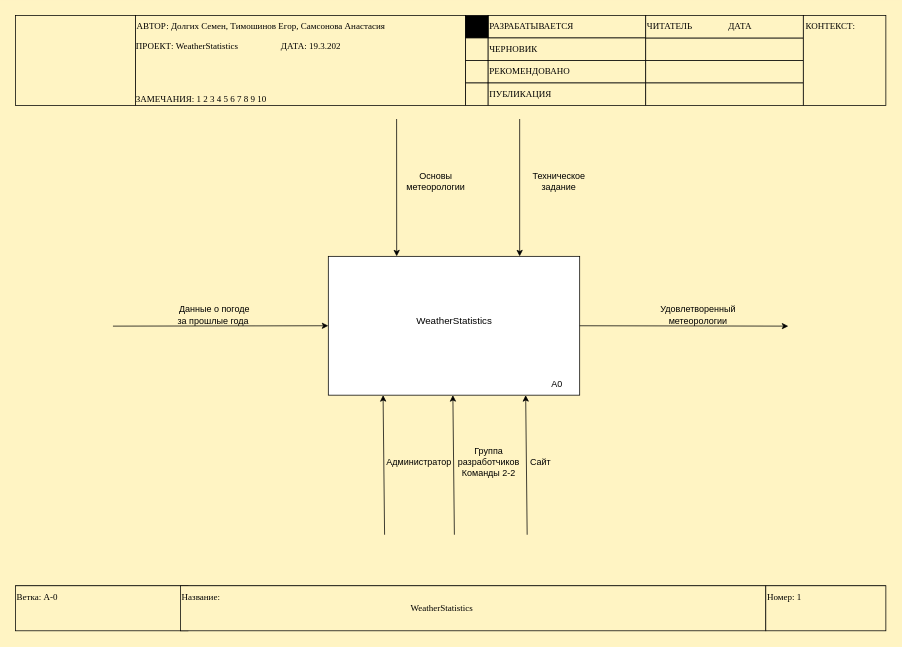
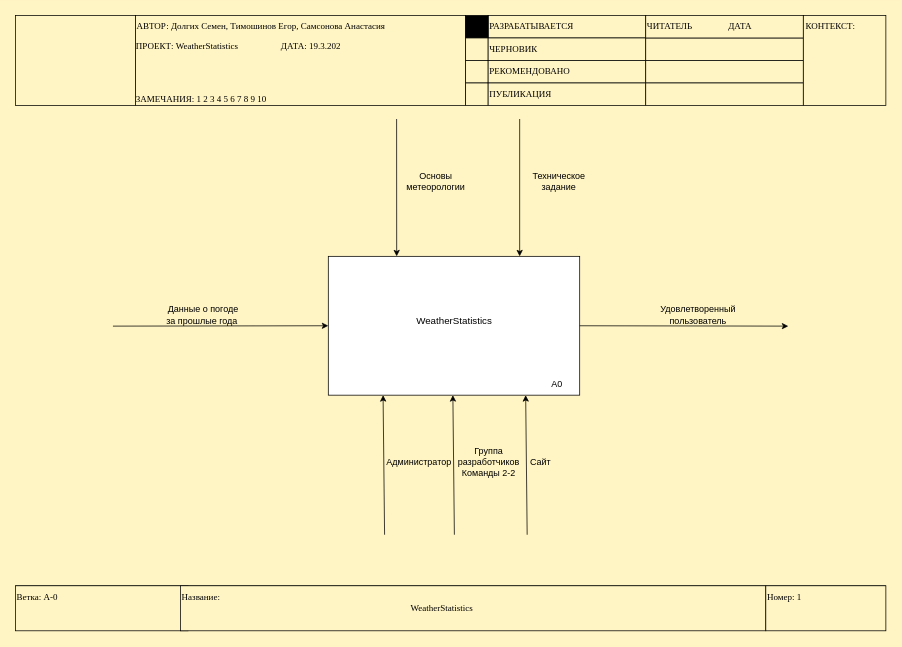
  <mxCell id="0" />
  <mxCell id="1" parent="0" />
  <mxCell id="2" value="" style="rounded=0;whiteSpace=wrap;html=1;" parent="1" vertex="1"><mxGeometry x="437" y="341" width="335" height="185" as="geometry" /></mxCell>
  <mxCell id="3" value="" style="endArrow=classic;html=1;rounded=0;entryX=0;entryY=0.5;entryDx=0;entryDy=0;" parent="1" target="2" edge="1"><mxGeometry width="50" height="50" relative="1" as="geometry"><mxPoint x="150" y="434" as="sourcePoint" /><mxPoint x="268" y="409" as="targetPoint" /></mxGeometry></mxCell>
  <mxCell id="4" value="" style="endArrow=classic;html=1;rounded=0;entryX=0.272;entryY=0;entryDx=0;entryDy=0;entryPerimeter=0;" parent="1" target="2" edge="1"><mxGeometry width="50" height="50" relative="1" as="geometry"><mxPoint x="528" y="158" as="sourcePoint" /><mxPoint x="747" y="207" as="targetPoint" /></mxGeometry></mxCell>
  <mxCell id="5" value="" style="endArrow=classic;html=1;rounded=0;exitX=1;exitY=0.5;exitDx=0;exitDy=0;" parent="1" source="2" edge="1"><mxGeometry width="50" height="50" relative="1" as="geometry"><mxPoint x="768" y="434" as="sourcePoint" /><mxPoint x="1050" y="434" as="targetPoint" /></mxGeometry></mxCell>
  <mxCell id="6" value="" style="endArrow=none;html=1;rounded=0;entryX=0.5;entryY=0;entryDx=0;entryDy=0;startArrow=classic;startFill=1;endFill=0;" parent="1" edge="1"><mxGeometry width="50" height="50" relative="1" as="geometry"><mxPoint x="510" y="526" as="sourcePoint" /><mxPoint x="512" y="712" as="targetPoint" /></mxGeometry></mxCell>
  <mxCell id="7" value="" style="endArrow=none;html=1;rounded=0;entryX=0.5;entryY=0;entryDx=0;entryDy=0;endFill=0;startArrow=classic;startFill=1;" parent="1" edge="1"><mxGeometry width="50" height="50" relative="1" as="geometry"><mxPoint x="700" y="526" as="sourcePoint" /><mxPoint x="702" y="712" as="targetPoint" /></mxGeometry></mxCell>
- <mxCell id="8" value="Удовлетворенный метеорологии" style="text;html=1;strokeColor=none;fillColor=none;align=center;verticalAlign=middle;whiteSpace=wrap;rounded=0;" parent="1" vertex="1"><mxGeometry x="900" y="404" width="60" height="30" as="geometry" /></mxCell>
+ <mxCell id="8" value="Удовлетворенный пользователь" style="text;html=1;strokeColor=none;fillColor=none;align=center;verticalAlign=middle;whiteSpace=wrap;rounded=0;" parent="1" vertex="1"><mxGeometry x="900" y="404" width="60" height="30" as="geometry" /></mxCell>
  <mxCell id="9" value="&lt;br&gt;&lt;font style=&quot;font-size: 13px;&quot;&gt;WeatherStatistics&lt;/font&gt;" style="text;html=1;strokeColor=none;fillColor=none;align=center;verticalAlign=middle;whiteSpace=wrap;rounded=0;" parent="1" vertex="1"><mxGeometry x="575" y="404" width="60" height="30" as="geometry" /></mxCell>
  <mxCell id="10" value="А0" style="text;html=1;strokeColor=none;fillColor=none;align=center;verticalAlign=middle;whiteSpace=wrap;rounded=0;" parent="1" vertex="1"><mxGeometry x="712" y="496" width="60" height="30" as="geometry" /></mxCell>
  <mxCell id="11" value="Сайт" style="text;html=1;strokeColor=none;fillColor=none;align=center;verticalAlign=middle;whiteSpace=wrap;rounded=0;" parent="1" vertex="1"><mxGeometry x="690" y="600" width="60" height="30" as="geometry" /></mxCell>
  <mxCell id="12" value="Администратор" style="text;html=1;strokeColor=none;fillColor=none;align=center;verticalAlign=middle;whiteSpace=wrap;rounded=0;" parent="1" vertex="1"><mxGeometry x="528" y="600" width="60" height="30" as="geometry" /></mxCell>
  <mxCell id="13" value="" style="endArrow=none;html=1;rounded=0;entryX=1;entryY=0;entryDx=0;entryDy=0;" parent="1" target="16" edge="1"><mxGeometry width="50" height="50" relative="1" as="geometry"><mxPoint y="780" as="sourcePoint" x="20" /><mxPoint x="1185" y="780" as="targetPoint" /></mxGeometry></mxCell>
  <mxCell id="14" value="" style="rounded=0;whiteSpace=wrap;html=1;fillColor=#FFF4C3;" parent="1" vertex="1"><mxGeometry y="780" width="230" height="60" as="geometry" x="20" /></mxCell>
  <mxCell id="15" value="" style="rounded=0;whiteSpace=wrap;html=1;fillColor=#FFF4C3;" parent="1" vertex="1"><mxGeometry x="240" y="780" width="780" height="60" as="geometry" /></mxCell>
  <mxCell id="16" value="" style="rounded=0;whiteSpace=wrap;html=1;fillColor=#FFF4C3;" parent="1" vertex="1"><mxGeometry x="1020" y="780" width="160" height="60" as="geometry" /></mxCell>
  <mxCell id="17" value="" style="rounded=0;whiteSpace=wrap;html=1;fillColor=#FFF4C3;" parent="1" vertex="1"><mxGeometry width="160" height="120" as="geometry" x="20" y="20" /></mxCell>
  <mxCell id="18" value="" style="rounded=0;whiteSpace=wrap;html=1;fillColor=#FFF4C3;" parent="1" vertex="1"><mxGeometry x="180" width="440" height="120" as="geometry" y="20" /></mxCell>
  <mxCell id="19" value="" style="rounded=0;whiteSpace=wrap;html=1;fillColor=#FFF4C3;" parent="1" vertex="1"><mxGeometry x="650" width="210" height="30" as="geometry" y="20" /></mxCell>
  <mxCell id="20" value="" style="whiteSpace=wrap;html=1;aspect=fixed;fillColor=#000000;" parent="1" vertex="1"><mxGeometry x="620" width="30" height="30" as="geometry" y="20" /></mxCell>
  <mxCell id="21" value="" style="whiteSpace=wrap;html=1;aspect=fixed;fillColor=#FFF4C3;" parent="1" vertex="1"><mxGeometry x="620" y="50" width="30" height="30" as="geometry" /></mxCell>
  <mxCell id="22" value="" style="whiteSpace=wrap;html=1;aspect=fixed;fillColor=#FFF4C3;" parent="1" vertex="1"><mxGeometry x="620" y="80" width="30" height="30" as="geometry" /></mxCell>
  <mxCell id="23" value="" style="whiteSpace=wrap;html=1;aspect=fixed;fillColor=#FFF4C3;" parent="1" vertex="1"><mxGeometry x="620" y="110" width="30" height="30" as="geometry" /></mxCell>
  <mxCell id="24" value="" style="rounded=0;whiteSpace=wrap;html=1;fillColor=#FFF4C3;" parent="1" vertex="1"><mxGeometry x="650" y="50" width="210" height="30" as="geometry" /></mxCell>
  <mxCell id="25" value="" style="rounded=0;whiteSpace=wrap;html=1;fillColor=#FFF4C3;" parent="1" vertex="1"><mxGeometry x="860" y="50" width="210" height="30" as="geometry" /></mxCell>
  <mxCell id="26" value="" style="rounded=0;whiteSpace=wrap;html=1;fillColor=#FFF4C3;" parent="1" vertex="1"><mxGeometry x="860" width="210" height="30" as="geometry" y="20" /></mxCell>
  <mxCell id="27" value="" style="rounded=0;whiteSpace=wrap;html=1;fillColor=#FFF4C3;" parent="1" vertex="1"><mxGeometry x="650" y="80" width="210" height="30" as="geometry" /></mxCell>
  <mxCell id="28" value="" style="rounded=0;whiteSpace=wrap;html=1;fillColor=#FFF4C3;" parent="1" vertex="1"><mxGeometry x="650" y="110" width="210" height="30" as="geometry" /></mxCell>
  <mxCell id="29" value="" style="rounded=0;whiteSpace=wrap;html=1;fillColor=#FFF4C3;" parent="1" vertex="1"><mxGeometry x="860" y="80" width="210" height="30" as="geometry" /></mxCell>
  <mxCell id="30" value="" style="rounded=0;whiteSpace=wrap;html=1;fillColor=#FFF4C3;" parent="1" vertex="1"><mxGeometry x="860" y="110" width="210" height="30" as="geometry" /></mxCell>
  <mxCell id="31" value="" style="rounded=0;whiteSpace=wrap;html=1;fillColor=#FFF4C3;" parent="1" vertex="1"><mxGeometry x="1070" width="110" height="120" as="geometry" y="20" /></mxCell>
  <mxCell id="32" value="Основы метеорологии" style="text;html=1;strokeColor=none;fillColor=none;align=center;verticalAlign=middle;whiteSpace=wrap;rounded=0;" parent="1" vertex="1"><mxGeometry x="528" y="226" width="105" height="30" as="geometry" /></mxCell>
  <mxCell id="33" value="АВТОР: Долгих Семен, Тимошинов Егор, Самсонова Анастасия" style="text;html=1;strokeColor=none;fillColor=none;align=left;verticalAlign=middle;whiteSpace=wrap;rounded=0;fontFamily=Lucida Console;" parent="1" vertex="1"><mxGeometry x="180" width="441" height="30" as="geometry" y="20" /></mxCell>
  <mxCell id="34" value="ПРОЕКТ: WeatherStatistics&amp;nbsp; &amp;nbsp; &amp;nbsp; &amp;nbsp; &amp;nbsp; &amp;nbsp; &amp;nbsp; &amp;nbsp; &amp;nbsp; &amp;nbsp;ДАТА: 19.3.202" style="text;html=1;strokeColor=none;fillColor=none;align=left;verticalAlign=middle;whiteSpace=wrap;rounded=0;fontFamily=Lucida Console;" parent="1" vertex="1"><mxGeometry x="179" y="46" width="441" height="30" as="geometry" /></mxCell>
  <mxCell id="35" value="ЗАМЕЧАНИЯ: 1 2 3 4 5 6 7 8 9 10" style="text;html=1;strokeColor=none;fillColor=none;align=left;verticalAlign=middle;whiteSpace=wrap;rounded=0;fontFamily=Lucida Console;" parent="1" vertex="1"><mxGeometry x="179" y="117" width="441" height="30" as="geometry" /></mxCell>
  <mxCell id="36" value="РЕКОМЕНДОВАНО" style="text;html=1;strokeColor=none;fillColor=none;align=left;verticalAlign=middle;whiteSpace=wrap;rounded=0;fontFamily=Lucida Console;" parent="1" vertex="1"><mxGeometry x="650" y="80" width="171" height="30" as="geometry" /></mxCell>
  <mxCell id="37" value="ЧЕРНОВИК" style="text;html=1;strokeColor=none;fillColor=none;align=left;verticalAlign=middle;whiteSpace=wrap;rounded=0;fontFamily=Lucida Console;" parent="1" vertex="1"><mxGeometry x="650" y="50" width="171" height="30" as="geometry" /></mxCell>
  <mxCell id="38" value="РАЗРАБАТЫВАЕТСЯ" style="text;html=1;strokeColor=none;fillColor=none;align=left;verticalAlign=middle;whiteSpace=wrap;rounded=0;fontFamily=Lucida Console;" parent="1" vertex="1"><mxGeometry x="650" width="167" height="30" as="geometry" y="20" /></mxCell>
  <mxCell id="39" value="ПУБЛИКАЦИЯ" style="text;html=1;strokeColor=none;fillColor=none;align=left;verticalAlign=middle;whiteSpace=wrap;rounded=0;fontFamily=Lucida Console;" parent="1" vertex="1"><mxGeometry x="650" y="110" width="171" height="30" as="geometry" /></mxCell>
  <mxCell id="40" value="ЧИТАТЕЛЬ&amp;nbsp; &amp;nbsp; &amp;nbsp; &amp;nbsp; &amp;nbsp; &amp;nbsp; &amp;nbsp; &amp;nbsp; ДАТА" style="text;html=1;strokeColor=none;fillColor=none;align=left;verticalAlign=middle;whiteSpace=wrap;rounded=0;fontFamily=Lucida Console;" parent="1" vertex="1"><mxGeometry x="860" width="209" height="30" as="geometry" y="20" /></mxCell>
  <mxCell id="41" value="КОНТЕКСТ:" style="text;html=1;strokeColor=none;fillColor=none;align=center;verticalAlign=middle;whiteSpace=wrap;rounded=0;fontFamily=Lucida Console;" parent="1" vertex="1"><mxGeometry x="1047" width="119" height="30" as="geometry" y="20" /></mxCell>
  <mxCell id="42" value="Ветка: А-0" style="text;html=1;strokeColor=none;fillColor=none;align=left;verticalAlign=middle;whiteSpace=wrap;rounded=0;fontFamily=Lucida Console;" parent="1" vertex="1"><mxGeometry y="780" width="119" height="30" as="geometry" x="20" /></mxCell>
  <mxCell id="43" value="Название:" style="text;html=1;strokeColor=none;fillColor=none;align=left;verticalAlign=middle;whiteSpace=wrap;rounded=0;fontFamily=Lucida Console;" parent="1" vertex="1"><mxGeometry x="240" y="780" width="119" height="30" as="geometry" /></mxCell>
  <mxCell id="44" value="WeatherStatistics" style="text;html=1;strokeColor=none;fillColor=none;align=left;verticalAlign=middle;whiteSpace=wrap;rounded=0;fontFamily=Lucida Console;" parent="1" vertex="1"><mxGeometry x="545" y="795" width="119" height="30" as="geometry" /></mxCell>
  <mxCell id="45" value="Номер: 1" style="text;html=1;strokeColor=none;fillColor=none;align=left;verticalAlign=middle;whiteSpace=wrap;rounded=0;fontFamily=Lucida Console;" parent="1" vertex="1"><mxGeometry x="1020" y="780" width="119" height="30" as="geometry" /></mxCell>
- <mxCell id="46" value="Данные о погоде за прошлые года&amp;nbsp;" style="text;html=1;strokeColor=none;fillColor=none;align=center;verticalAlign=middle;whiteSpace=wrap;rounded=0;" parent="1" vertex="1"><mxGeometry x="233" y="404" width="105" height="30" as="geometry" /></mxCell>
+ <mxCell id="46" value="Данные о погоде за прошлые года&amp;nbsp;" style="text;html=1;strokeColor=none;fillColor=none;align=center;verticalAlign=middle;whiteSpace=wrap;rounded=0;" parent="1" vertex="1"><mxGeometry x="218" y="404" width="105" height="30" as="geometry" /></mxCell>
  <mxCell id="47" value="" style="endArrow=none;html=1;rounded=0;entryX=0.5;entryY=0;entryDx=0;entryDy=0;startArrow=classic;startFill=1;endFill=0;" edge="1" parent="1"><mxGeometry width="50" height="50" relative="1" as="geometry"><mxPoint x="603" y="526" as="sourcePoint" /><mxPoint x="605" y="712" as="targetPoint" /></mxGeometry></mxCell>
  <mxCell id="48" value="Группа разработчиков Команды 2-2" style="text;html=1;strokeColor=none;fillColor=none;align=center;verticalAlign=middle;whiteSpace=wrap;rounded=0;" vertex="1" parent="1"><mxGeometry x="621" y="600" width="60" height="30" as="geometry" /></mxCell>
  <mxCell id="49" value="" style="endArrow=classic;html=1;rounded=0;entryX=0.272;entryY=0;entryDx=0;entryDy=0;entryPerimeter=0;" edge="1" parent="1"><mxGeometry width="50" height="50" relative="1" as="geometry"><mxPoint x="692" y="158" as="sourcePoint" /><mxPoint x="692" y="341" as="targetPoint" /></mxGeometry></mxCell>
  <mxCell id="50" value="Техническое задание" style="text;html=1;strokeColor=none;fillColor=none;align=center;verticalAlign=middle;whiteSpace=wrap;rounded=0;" vertex="1" parent="1"><mxGeometry x="692" y="226" width="105" height="30" as="geometry" /></mxCell>
